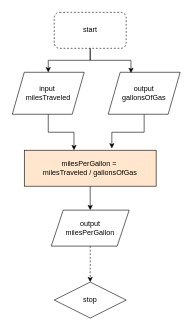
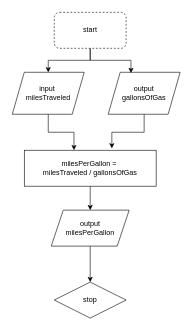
  <mxCell id="0" />
  <mxCell id="1" parent="0" />
  <mxCell id="2" value="output&lt;div&gt;gallonsOfGas&lt;/div&gt;" style="shape=parallelogram;perimeter=parallelogramPerimeter;whiteSpace=wrap;html=1;fixedSize=1;" vertex="1" parent="1"><mxGeometry x="180" y="120" width="120" height="70" as="geometry" /></mxCell>
  <mxCell id="3" value="input&amp;nbsp;&lt;div&gt;milesTraveled&lt;/div&gt;" style="shape=parallelogram;perimeter=parallelogramPerimeter;whiteSpace=wrap;html=1;fixedSize=1;" vertex="1" parent="1"><mxGeometry x="20" y="120" width="120" height="70" as="geometry" /></mxCell>
  <mxCell id="4" value="" style="edgeStyle=orthogonalEdgeStyle;rounded=0;orthogonalLoop=1;jettySize=auto;html=1;" edge="1" parent="1" source="5" target="3"><mxGeometry relative="1" as="geometry" /></mxCell>
  <mxCell id="5" value="start" style="rounded=1;whiteSpace=wrap;html=1;dashed=1;" vertex="1" parent="1"><mxGeometry x="90" y="20" width="120" height="60" as="geometry" /></mxCell>
  <mxCell id="6" style="edgeStyle=orthogonalEdgeStyle;rounded=0;orthogonalLoop=1;jettySize=auto;html=1;entryX=0.317;entryY=0.017;entryDx=0;entryDy=0;entryPerimeter=0;" edge="1" parent="1" source="5" target="2"><mxGeometry relative="1" as="geometry" /></mxCell>
  <mxCell id="7" value="" style="edgeStyle=orthogonalEdgeStyle;rounded=0;orthogonalLoop=1;jettySize=auto;html=1;" edge="1" parent="1" source="8" target="12"><mxGeometry relative="1" as="geometry" /></mxCell>
- <mxCell id="8" value="milesPerGallon =&amp;nbsp;&lt;div&gt;milesTraveled / gallonsOfGas&lt;/div&gt;" style="rounded=0;whiteSpace=wrap;html=1;fillColor=#ffe6cc;" vertex="1" parent="1"><mxGeometry x="40" y="250" width="220" height="60" as="geometry" /></mxCell>
+ <mxCell id="8" value="milesPerGallon =&amp;nbsp;&lt;div&gt;milesTraveled / gallonsOfGas&lt;/div&gt;" style="rounded=0;whiteSpace=wrap;html=1;" vertex="1" parent="1"><mxGeometry x="40" y="250" width="220" height="60" as="geometry" /></mxCell>
  <mxCell id="9" style="edgeStyle=orthogonalEdgeStyle;rounded=0;orthogonalLoop=1;jettySize=auto;html=1;exitX=0.5;exitY=1;exitDx=0;exitDy=0;entryX=0.377;entryY=0;entryDx=0;entryDy=0;entryPerimeter=0;" edge="1" parent="1" source="3" target="8"><mxGeometry relative="1" as="geometry" /></mxCell>
  <mxCell id="10" style="edgeStyle=orthogonalEdgeStyle;rounded=0;orthogonalLoop=1;jettySize=auto;html=1;entryX=0.664;entryY=-0.05;entryDx=0;entryDy=0;entryPerimeter=0;" edge="1" parent="1" source="2" target="8"><mxGeometry relative="1" as="geometry" /></mxCell>
- <mxCell id="11" style="edgeStyle=orthogonalEdgeStyle;rounded=0;orthogonalLoop=1;jettySize=auto;html=1;exitX=0.5;exitY=1;exitDx=0;exitDy=0;entryX=0.5;entryY=0;entryDx=0;entryDy=0;dashed=1;" edge="1" parent="1" source="12" target="13"><mxGeometry relative="1" as="geometry" /></mxCell>
+ <mxCell id="11" style="edgeStyle=orthogonalEdgeStyle;rounded=0;orthogonalLoop=1;jettySize=auto;html=1;exitX=0.5;exitY=1;exitDx=0;exitDy=0;entryX=0.5;entryY=0;entryDx=0;entryDy=0;" edge="1" parent="1" source="12" target="13"><mxGeometry relative="1" as="geometry" /></mxCell>
  <mxCell id="12" value="output&lt;div&gt;milesPerGallon&lt;br&gt;&lt;/div&gt;" style="shape=parallelogram;perimeter=parallelogramPerimeter;whiteSpace=wrap;html=1;fixedSize=1;" vertex="1" parent="1"><mxGeometry x="85" y="350" width="130" height="60" as="geometry" /></mxCell>
  <mxCell id="13" value="stop" style="rhombus;whiteSpace=wrap;html=1;" vertex="1" parent="1"><mxGeometry x="90" y="470" width="120" height="60" as="geometry" /></mxCell>
